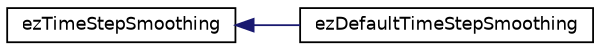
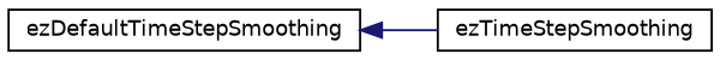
  digraph {
    rankdir=LR
    node [color=black fillcolor=white fontname=Helvetica fontsize=10 shape=record style=filled]
    n1 [height=0.2 label=ezTimeStepSmoothing width=0.4]
    n2 [height=0.2 label=ezDefaultTimeStepSmoothing width=0.4]
-   n1 -> n2 [color=midnightblue dir=back fontname=Helvetica fontsize=10 labelfontname=Helvetica labelfontsize=10 style=solid]
+   n2 -> n1 [color=midnightblue dir=back fontname=Helvetica fontsize=10 labelfontname=Helvetica labelfontsize=10 style=solid]
  }
